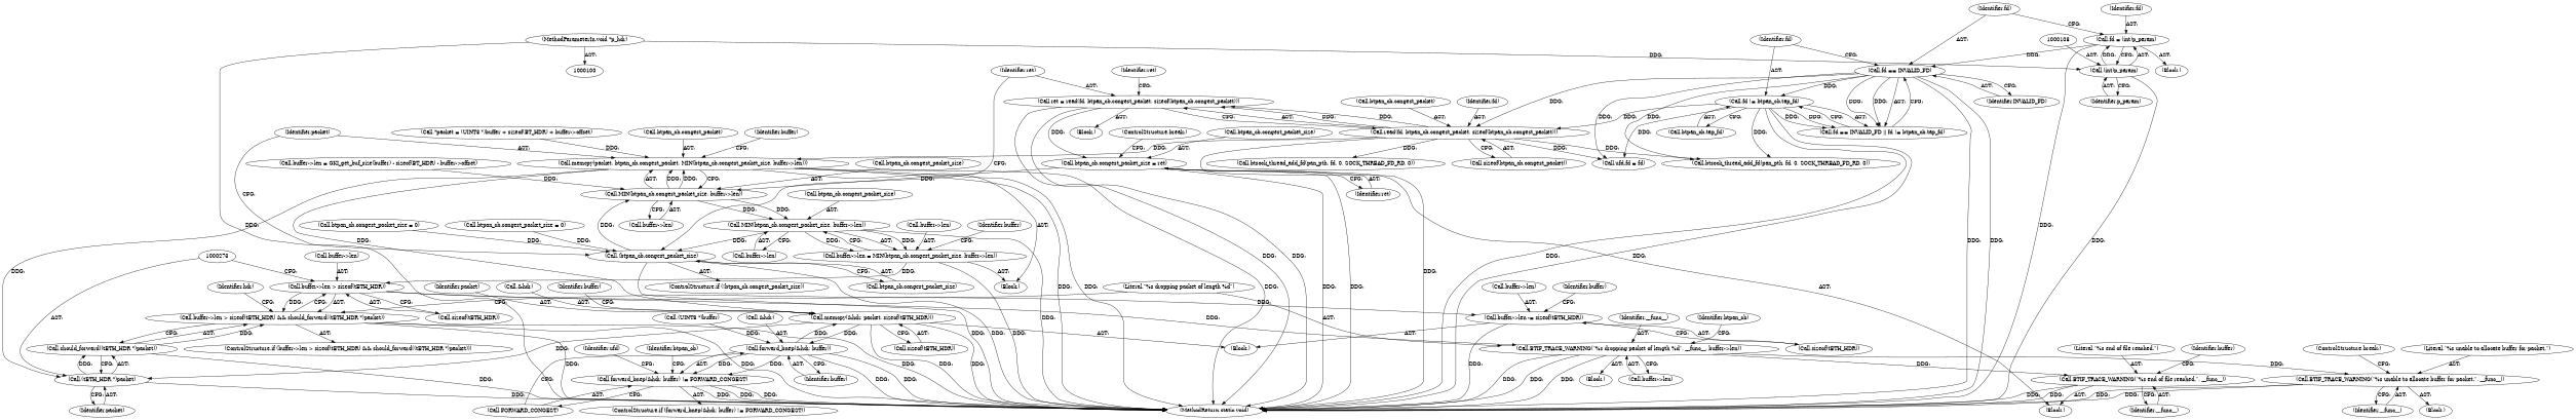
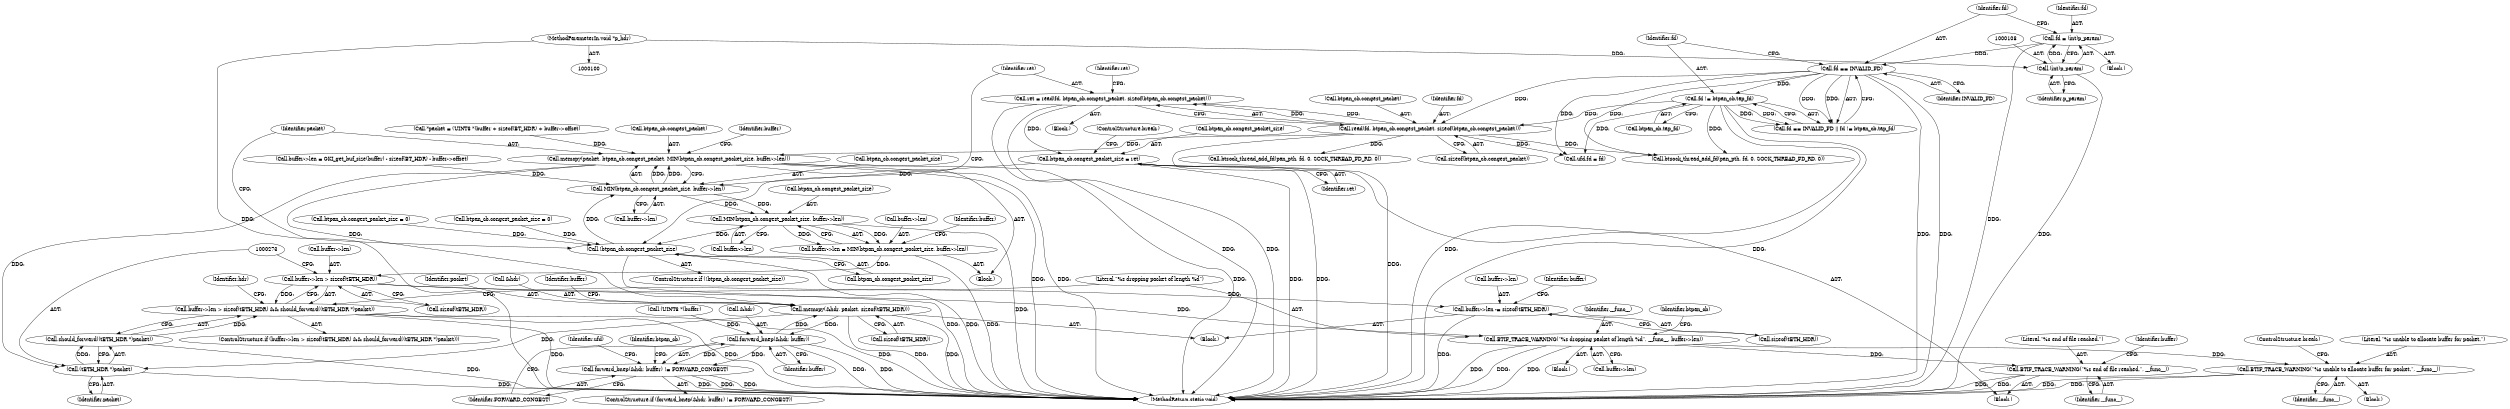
  digraph {
    n1 [label="(Call,ret = read(fd, btpan_cb.congest_packet, sizeof(btpan_cb.congest_packet)))"]
    n2 [label="(Call,read(fd, btpan_cb.congest_packet, sizeof(btpan_cb.congest_packet)))"]
    n3 [label="(Call,btpan_cb.congest_packet_size = ret)"]
    n4 [label="(Block,)"]
    n5 [label="(MethodReturn,static void)"]
    n6 [label="(Call,memcpy(packet, btpan_cb.congest_packet, MIN(btpan_cb.congest_packet_size, buffer->len)))"]
    n7 [label="(Call,btsock_thread_add_fd(pan_pth, fd, 0, SOCK_THREAD_FD_RD, 0))"]
    n8 [label="(Call,btsock_thread_add_fd(pan_pth, fd, 0, SOCK_THREAD_FD_RD, 0))"]
    n9 [label="(Call,sizeof(btpan_cb.congest_packet))"]
    n10 [label="(Call,ufd.fd = fd)"]
    n11 [label="(Call,MIN(btpan_cb.congest_packet_size, buffer->len))"]
    n12 [label="(Block,)"]
    n13 [label="(Identifier,ret)"]
    n14 [label="(Call,(tETH_HDR *)packet)"]
    n15 [label="(Call,memcpy(&hdr, packet, sizeof(tETH_HDR)))"]
    n16 [label="(Block,)"]
    n17 [label="(Call,fd == INVALID_FD)"]
    n18 [label="(Call,fd != btpan_cb.tap_fd)"]
    n19 [label="(Identifier,INVALID_FD)"]
    n20 [label="(Call,fd == INVALID_FD || fd != btpan_cb.tap_fd)"]
    n21 [label="(Call,btpan_cb.tap_fd)"]
    n22 [label="(Call,fd = (int)p_param)"]
    n23 [label="(Call,(int)p_param)"]
    n24 [label="(Block,)"]
    n25 [label="(Identifier,p_param)"]
    n26 [label="(MethodParameterIn,void *p_hdr)"]
    1000100
    n28 [label="(Call,MIN(btpan_cb.congest_packet_size, buffer->len))"]
    n29 [label="(Call,buffer->len)"]
    n30 [label="(Call,!btpan_cb.congest_packet_size)"]
    n31 [label="(Call,buffer->len = MIN(btpan_cb.congest_packet_size, buffer->len))"]
    n32 [label="(Call,buffer->len)"]
    n33 [label="(Call,should_forward((tETH_HDR *)packet))"]
    n34 [label="(Identifier,packet)"]
    n35 [label="(Call,forward_bnep(&hdr, buffer))"]
    n36 [label="(Block,)"]
    n37 [label="(Call,sizeof(tETH_HDR))"]
    n38 [label="(Call,buffer->len > sizeof(tETH_HDR) && should_forward((tETH_HDR *)packet))"]
    n39 [label="(Call,buffer->len > sizeof(tETH_HDR))"]
    n40 [label="(ControlStructure,if (buffer->len > sizeof(tETH_HDR) && should_forward((tETH_HDR *)packet)))"]
    n41 [label="(Call,buffer->len -= sizeof(tETH_HDR))"]
    n42 [label="(Call,BTIF_TRACE_WARNING(\"%s dropping packet of length %d\", __func__, buffer->len))"]
    n43 [label="(Call,sizeof(tETH_HDR))"]
    n44 [label="(Call,forward_bnep(&hdr, buffer) != FORWARD_CONGEST)"]
    n45 [label="(Identifier,buffer)"]
-   n46 [label="(Call,FORWARD_CONGEST)"]
+   n46 [label="(Identifier,FORWARD_CONGEST)"]
    n47 [label="(ControlStructure,if (forward_bnep(&hdr, buffer) != FORWARD_CONGEST))"]
    n48 [label="(Call,btpan_cb.congest_packet_size)"]
    n49 [label="(ControlStructure,if (!btpan_cb.congest_packet_size))"]
    n50 [label="(Call,sizeof(tETH_HDR))"]
    n51 [label="(Call,BTIF_TRACE_WARNING(\"%s unable to allocate buffer for packet.\", __func__))"]
    n52 [label="(Call,BTIF_TRACE_WARNING(\"%s end of file reached.\", __func__))"]
    n53 [label="(Block,)"]
    n54 [label="(Call,buffer->len)"]
    n55 [label="(Identifier,__func__)"]
    n56 [label="(Block,)"]
    n57 [label="(Identifier,__func__)"]
    n58 [label="(Call,btpan_cb.congest_packet)"]
    n59 [label="(Call,btpan_cb.congest_packet_size = 0)"]
    n60 [label="(Identifier,__func__)"]
    n61 [label="(Call,btpan_cb.congest_packet_size)"]
    n62 [label="(Identifier,btpan_cb)"]
    n63 [label="(Identifier,fd)"]
    n64 [label="(Identifier,packet)"]
    n65 [label="(Call,btpan_cb.congest_packet)"]
    n66 [label="(Identifier,buffer)"]
    n67 [label="(Identifier,ret)"]
    n68 [label="(Literal,\"%s dropping packet of length %d\")"]
    n69 [label="(Identifier,buffer)"]
    n70 [label="(Identifier,hdr)"]
    n71 [label="(Call,(UINT8 *)buffer)"]
    n72 [label="(Literal,\"%s end of file reached.\")"]
    n73 [label="(Identifier,fd)"]
    n74 [label="(Call,buffer->len)"]
    n75 [label="(Identifier,packet)"]
    n76 [label="(ControlStructure,break;)"]
    n77 [label="(Identifier,btpan_cb)"]
    n78 [label="(Literal,\"%s unable to allocate buffer for packet.\")"]
    n79 [label="(Call,buffer->len = GKI_get_buf_size(buffer) - sizeof(BT_HDR) - buffer->offset)"]
    n80 [label="(Identifier,ufd)"]
    n81 [label="(Identifier,buffer)"]
    n82 [label="(Call,&hdr)"]
    n83 [label="(Call,btpan_cb.congest_packet_size)"]
    n84 [label="(Identifier,buffer)"]
    n85 [label="(Identifier,fd)"]
    n86 [label="(Call,buffer->len)"]
    n87 [label="(Identifier,buffer)"]
    n88 [label="(Identifier,fd)"]
    n89 [label="(Identifier,ret)"]
    n90 [label="(Call,&hdr)"]
    n91 [label="(Call,buffer->len)"]
    n92 [label="(Call,btpan_cb.congest_packet_size)"]
    n93 [label="(Call,*packet = (UINT8 *)buffer + sizeof(BT_HDR) + buffer->offset)"]
    n94 [label="(Call,btpan_cb.congest_packet_size = 0)"]
    n95 [label="(ControlStructure,break;)"]
    1000108
    1000273
    n1 -> n2 [label="CFG: "]
    n1 -> n3 [label="DDG: "]
    n1 -> n4 [label="AST: "]
    n1 -> n5 [label="DDG: "]
    n1 -> n5 [label="DDG: "]
    n2 -> n1 [label="AST: "]
    n2 -> n1 [label="DDG: "]
    n2 -> n1 [label="DDG: "]
    n2 -> n5 [label="DDG: "]
    n2 -> n6 [label="DDG: "]
    n2 -> n7 [label="DDG: "]
    n2 -> n8 [label="DDG: "]
    n2 -> n9 [label="CFG: "]
    n2 -> n10 [label="DDG: "]
    n3 -> n5 [label="DDG: "]
    n3 -> n5 [label="DDG: "]
    n3 -> n11 [label="DDG: "]
    n3 -> n12 [label="AST: "]
    n3 -> n13 [label="CFG: "]
    n6 -> n5 [label="DDG: "]
    n6 -> n5 [label="DDG: "]
    n6 -> n5 [label="DDG: "]
    n6 -> n11 [label="CFG: "]
    n6 -> n14 [label="DDG: "]
    n6 -> n15 [label="DDG: "]
    n6 -> n16 [label="AST: "]
    n9 -> n2 [label="AST: "]
    n11 -> n6 [label="AST: "]
    n11 -> n6 [label="DDG: "]
    n11 -> n6 [label="DDG: "]
    n11 -> n28 [label="DDG: "]
    n11 -> n28 [label="DDG: "]
    n11 -> n29 [label="CFG: "]
    n13 -> n3 [label="AST: "]
    n14 -> n5 [label="DDG: "]
    n14 -> n33 [label="AST: "]
    n14 -> n33 [label="DDG: "]
    n14 -> n34 [label="CFG: "]
    n15 -> n5 [label="DDG: "]
    n15 -> n5 [label="DDG: "]
    n15 -> n14 [label="DDG: "]
    n15 -> n35 [label="DDG: "]
    n15 -> n36 [label="AST: "]
    n15 -> n37 [label="CFG: "]
    n17 -> n2 [label="DDG: "]
    n17 -> n5 [label="DDG: "]
    n17 -> n5 [label="DDG: "]
    n17 -> n8 [label="DDG: "]
    n17 -> n10 [label="DDG: "]
    n17 -> n18 [label="DDG: "]
    n17 -> n19 [label="CFG: "]
    n17 -> n20 [label="AST: "]
    n17 -> n20 [label="DDG: "]
    n17 -> n20 [label="DDG: "]
    n18 -> n2 [label="DDG: "]
    n18 -> n5 [label="DDG: "]
    n18 -> n5 [label="DDG: "]
    n18 -> n8 [label="DDG: "]
    n18 -> n10 [label="DDG: "]
    n18 -> n20 [label="AST: "]
    n18 -> n20 [label="DDG: "]
    n18 -> n20 [label="DDG: "]
    n18 -> n21 [label="CFG: "]
    n19 -> n17 [label="AST: "]
    n20 -> n17 [label="CFG: "]
    n20 -> n18 [label="CFG: "]
    n21 -> n18 [label="AST: "]
    n22 -> n5 [label="DDG: "]
    n22 -> n17 [label="DDG: "]
    n22 -> n23 [label="CFG: "]
    n22 -> n24 [label="AST: "]
    n23 -> n5 [label="DDG: "]
    n23 -> n22 [label="AST: "]
    n23 -> n22 [label="DDG: "]
    n23 -> n25 [label="CFG: "]
    n25 -> n23 [label="AST: "]
    n26 -> n5 [label="DDG: "]
    n26 -> n23 [label="DDG: "]
    n26 -> 1000100 [label="AST: "]
    n28 -> n5 [label="DDG: "]
    n28 -> n30 [label="DDG: "]
    n28 -> n31 [label="AST: "]
    n28 -> n31 [label="DDG: "]
    n28 -> n31 [label="DDG: "]
    n28 -> n32 [label="CFG: "]
    n29 -> n11 [label="AST: "]
    n30 -> n5 [label="DDG: "]
    n30 -> n5 [label="DDG: "]
    n30 -> n11 [label="DDG: "]
    n30 -> n48 [label="CFG: "]
    n30 -> n49 [label="AST: "]
    n31 -> n5 [label="DDG: "]
    n31 -> n16 [label="AST: "]
    n31 -> n28 [label="CFG: "]
    n31 -> n39 [label="DDG: "]
    n32 -> n28 [label="AST: "]
    n33 -> n5 [label="DDG: "]
    n33 -> n14 [label="CFG: "]
    n33 -> n38 [label="AST: "]
    n33 -> n38 [label="DDG: "]
    n34 -> n14 [label="AST: "]
    n35 -> n5 [label="DDG: "]
    n35 -> n5 [label="DDG: "]
    n35 -> n15 [label="DDG: "]
    n35 -> n44 [label="AST: "]
    n35 -> n44 [label="DDG: "]
    n35 -> n44 [label="DDG: "]
    n35 -> n45 [label="CFG: "]
    n37 -> n15 [label="AST: "]
    n38 -> n5 [label="DDG: "]
    n38 -> n5 [label="DDG: "]
    n38 -> n5 [label="DDG: "]
    n38 -> n33 [label="CFG: "]
    n38 -> n39 [label="CFG: "]
    n38 -> n40 [label="AST: "]
    n39 -> n38 [label="AST: "]
    n39 -> n38 [label="DDG: "]
    n39 -> n41 [label="DDG: "]
    n39 -> n42 [label="DDG: "]
    n39 -> n43 [label="CFG: "]
    n41 -> n5 [label="DDG: "]
    n41 -> n36 [label="AST: "]
    n41 -> n50 [label="CFG: "]
    n42 -> n5 [label="DDG: "]
    n42 -> n5 [label="DDG: "]
    n42 -> n5 [label="DDG: "]
    n42 -> n51 [label="DDG: "]
    n42 -> n52 [label="DDG: "]
    n42 -> n53 [label="AST: "]
    n42 -> n54 [label="CFG: "]
    n43 -> n39 [label="AST: "]
    n44 -> n5 [label="DDG: "]
    n44 -> n5 [label="DDG: "]
    n44 -> n5 [label="DDG: "]
    n44 -> n46 [label="CFG: "]
    n44 -> n47 [label="AST: "]
    n45 -> n35 [label="AST: "]
    n46 -> n35 [label="CFG: "]
    n46 -> n44 [label="AST: "]
    n48 -> n30 [label="AST: "]
    n50 -> n41 [label="AST: "]
    n51 -> n5 [label="DDG: "]
    n51 -> n5 [label="DDG: "]
    n51 -> n55 [label="CFG: "]
    n51 -> n56 [label="AST: "]
    n52 -> n5 [label="DDG: "]
    n52 -> n5 [label="DDG: "]
    n52 -> n12 [label="AST: "]
    n52 -> n57 [label="CFG: "]
    n54 -> n42 [label="AST: "]
    n55 -> n51 [label="AST: "]
    n57 -> n52 [label="AST: "]
    n58 -> n6 [label="AST: "]
    n59 -> n30 [label="DDG: "]
    n60 -> n42 [label="AST: "]
    n61 -> n28 [label="AST: "]
    n62 -> n44 [label="CFG: "]
    n63 -> n17 [label="CFG: "]
    n63 -> n18 [label="AST: "]
    n64 -> n6 [label="AST: "]
    n64 -> n30 [label="CFG: "]
    n65 -> n2 [label="AST: "]
    n66 -> n41 [label="CFG: "]
    n67 -> n1 [label="AST: "]
    n67 -> n30 [label="CFG: "]
    n68 -> n38 [label="CFG: "]
    n68 -> n42 [label="AST: "]
    n69 -> n15 [label="CFG: "]
    n70 -> n38 [label="CFG: "]
    n71 -> n35 [label="DDG: "]
    n72 -> n52 [label="AST: "]
    n73 -> n22 [label="AST: "]
    n74 -> n31 [label="AST: "]
    n75 -> n15 [label="AST: "]
    n76 -> n51 [label="CFG: "]
    n77 -> n42 [label="CFG: "]
    n78 -> n51 [label="AST: "]
    n79 -> n11 [label="DDG: "]
    n80 -> n44 [label="CFG: "]
    n81 -> n6 [label="CFG: "]
    n82 -> n15 [label="AST: "]
    n83 -> n11 [label="AST: "]
    n84 -> n31 [label="CFG: "]
    n85 -> n2 [label="AST: "]
    n86 -> n41 [label="AST: "]
    n87 -> n52 [label="CFG: "]
    n88 -> n17 [label="AST: "]
    n88 -> n22 [label="CFG: "]
    n89 -> n1 [label="CFG: "]
    n90 -> n35 [label="AST: "]
    n91 -> n39 [label="AST: "]
    n92 -> n3 [label="AST: "]
    n93 -> n6 [label="DDG: "]
    n94 -> n30 [label="DDG: "]
    n95 -> n3 [label="CFG: "]
    1000108 -> n23 [label="AST: "]
    1000273 -> n14 [label="AST: "]
    1000273 -> n39 [label="CFG: "]
  }
